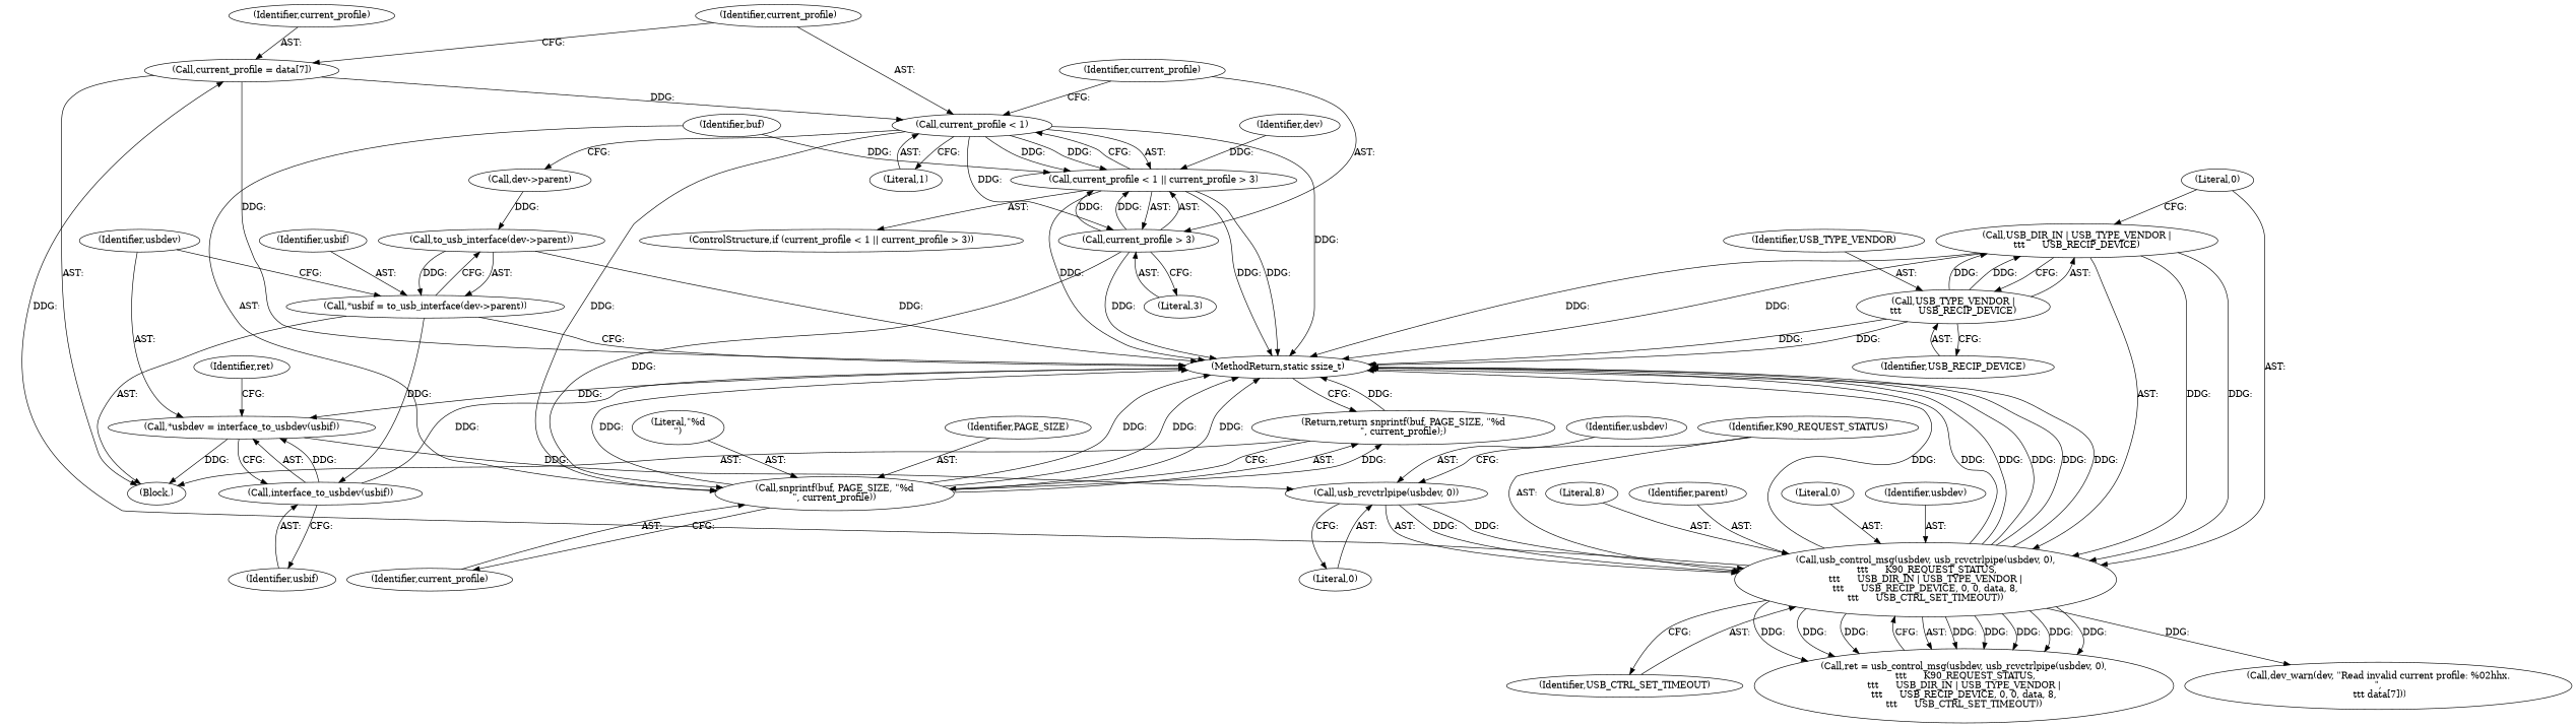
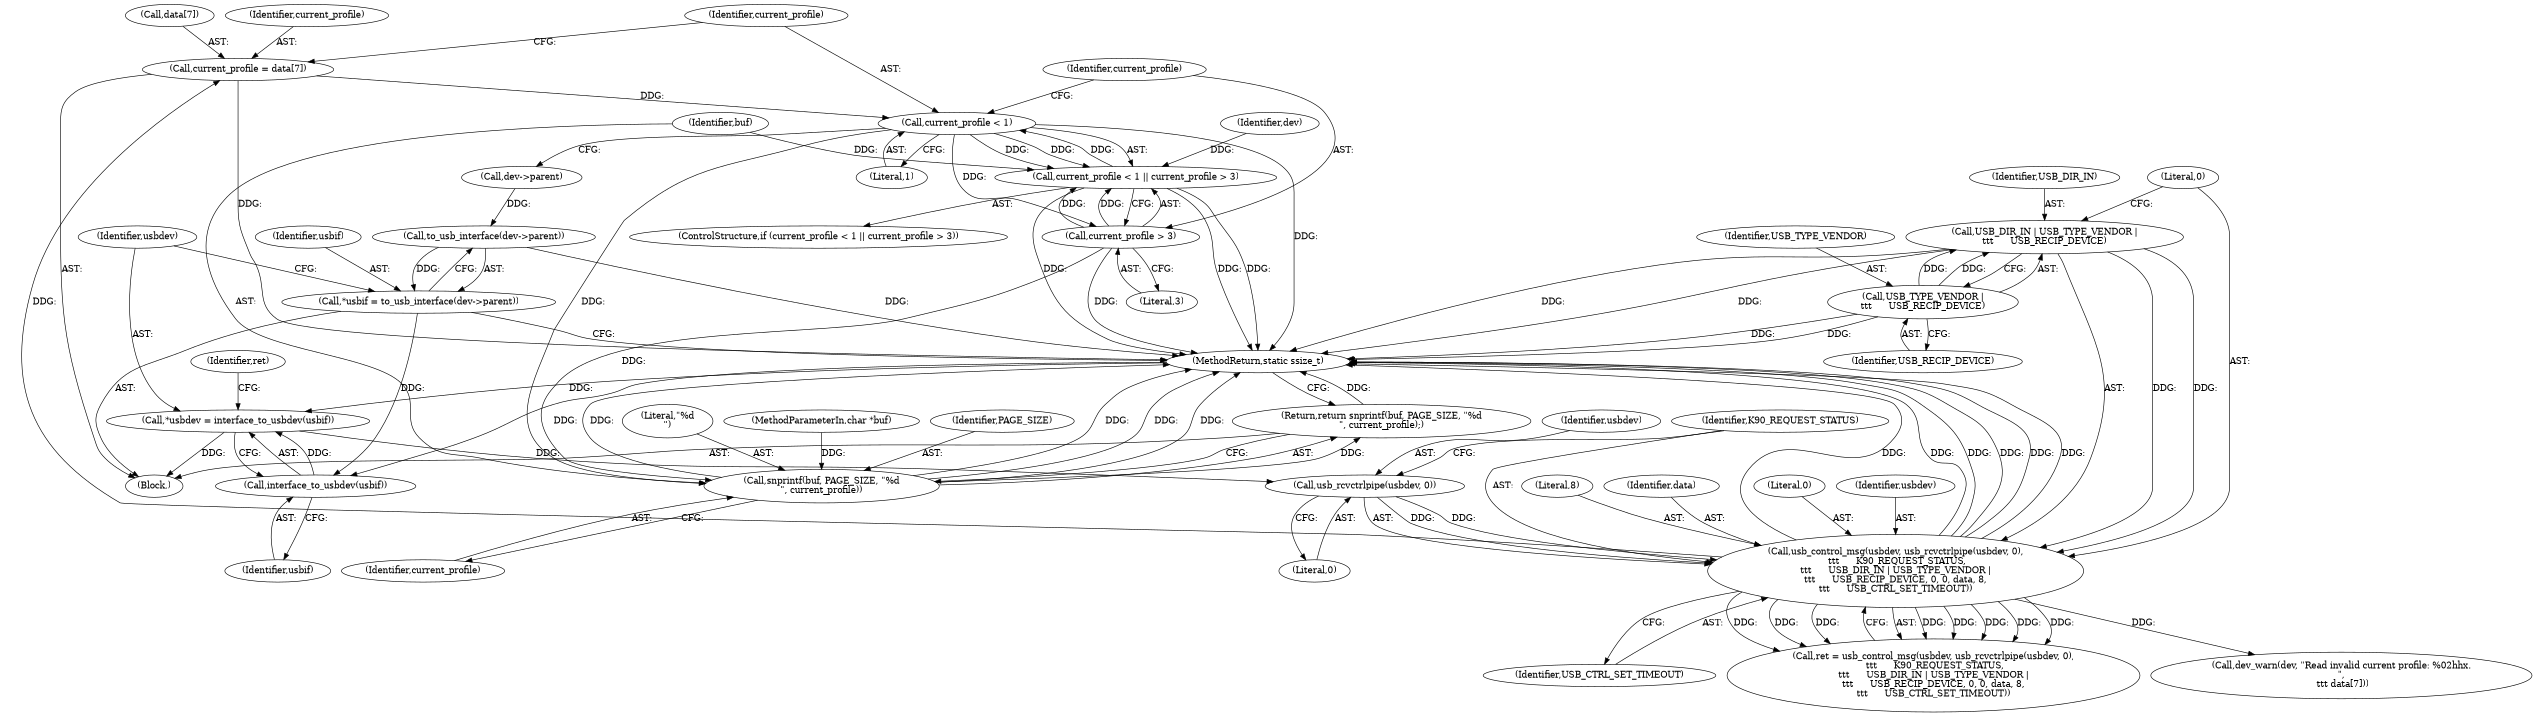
  digraph {
    n1 [label="(Call,current_profile = data[7])"]
    n2 [label="(Call,current_profile < 1)"]
    n3 [label="(Block,)"]
    n4 [label="(MethodReturn,static ssize_t)"]
    n5 [label="(Call,dev->parent)"]
    n6 [label="(Call,current_profile < 1 || current_profile > 3)"]
    n7 [label="(Call,current_profile > 3)"]
    n8 [label="(Call,snprintf(buf, PAGE_SIZE, \"%d\n\", current_profile))"]
    n9 [label="(Literal,1)"]
    n10 [label="(Call,*usbdev = interface_to_usbdev(usbif))"]
    n11 [label="(Return,return snprintf(buf, PAGE_SIZE, \"%d\n\", current_profile);)"]
+   n12 [label="(Call,data[7])"]
    n13 [label="(Call,usb_control_msg(usbdev, usb_rcvctrlpipe(usbdev, 0),\n \t\t\t      K90_REQUEST_STATUS,\n\t\t\t      USB_DIR_IN | USB_TYPE_VENDOR |\n\t\t\t      USB_RECIP_DEVICE, 0, 0, data, 8,\n\t\t\t      USB_CTRL_SET_TIMEOUT))"]
    n14 [label="(Identifier,USB_CTRL_SET_TIMEOUT)"]
    n15 [label="(Call,ret = usb_control_msg(usbdev, usb_rcvctrlpipe(usbdev, 0),\n \t\t\t      K90_REQUEST_STATUS,\n\t\t\t      USB_DIR_IN | USB_TYPE_VENDOR |\n\t\t\t      USB_RECIP_DEVICE, 0, 0, data, 8,\n\t\t\t      USB_CTRL_SET_TIMEOUT))"]
    n16 [label="(Call,dev_warn(dev, \"Read invalid current profile: %02hhx.\n\",\n \t\t\t data[7]))"]
    n17 [label="(Call,usb_rcvctrlpipe(usbdev, 0))"]
    n18 [label="(Literal,0)"]
    n19 [label="(Call,interface_to_usbdev(usbif))"]
    n20 [label="(Identifier,usbif)"]
    n21 [label="(Call,*usbif = to_usb_interface(dev->parent))"]
    n22 [label="(Call,to_usb_interface(dev->parent))"]
    n23 [label="(Call,USB_DIR_IN | USB_TYPE_VENDOR |\n\t\t\t      USB_RECIP_DEVICE)"]
    n24 [label="(Call,USB_TYPE_VENDOR |\n\t\t\t      USB_RECIP_DEVICE)"]
    n25 [label="(Identifier,USB_RECIP_DEVICE)"]
    n26 [label="(ControlStructure,if (current_profile < 1 || current_profile > 3))"]
    n27 [label="(Literal,3)"]
    n28 [label="(Identifier,current_profile)"]
    n29 [label="(Identifier,ret)"]
    n30 [label="(Identifier,buf)"]
    n31 [label="(Identifier,current_profile)"]
    n32 [label="(Literal,\"%d\n\")"]
    n33 [label="(Identifier,dev)"]
    n34 [label="(Identifier,current_profile)"]
    n35 [label="(Literal,8)"]
-   n36 [label="(Identifier,parent)"]
+   n36 [label="(Identifier,data)"]
    n37 [label="(Identifier,usbif)"]
+   n38 [label="(Identifier,USB_DIR_IN)"]
    n39 [label="(Literal,0)"]
    n40 [label="(Identifier,USB_TYPE_VENDOR)"]
    n41 [label="(Identifier,usbdev)"]
    n42 [label="(Identifier,K90_REQUEST_STATUS)"]
+   n43 [label="(MethodParameterIn,char *buf)"]
    n44 [label="(Identifier,usbdev)"]
    n45 [label="(Identifier,PAGE_SIZE)"]
    n46 [label="(Literal,0)"]
    n47 [label="(Identifier,current_profile)"]
    n48 [label="(Identifier,usbdev)"]
    n1 -> n2 [label="DDG: "]
    n1 -> n3 [label="AST: "]
    n1 -> n4 [label="DDG: "]
    n2 -> n4 [label="DDG: "]
    n2 -> n5 [label="CFG: "]
    n2 -> n6 [label="AST: "]
    n2 -> n6 [label="DDG: "]
    n2 -> n6 [label="DDG: "]
    n2 -> n7 [label="DDG: "]
    n2 -> n8 [label="DDG: "]
    n2 -> n9 [label="CFG: "]
    n4 -> n10 [label="DDG: "]
    n4 -> n11 [label="CFG: "]
    n5 -> n22 [label="DDG: "]
-   n6 -> n2 [label="CFG: "]
+   n6 -> n2 [label="DDG: "]
    n6 -> n4 [label="DDG: "]
    n6 -> n4 [label="DDG: "]
    n6 -> n4 [label="DDG: "]
-   n6 -> n7 [label="AST: "]
+   n6 -> n7 [label="CFG: "]
    n6 -> n26 [label="AST: "]
    n7 -> n4 [label="DDG: "]
    n7 -> n6 [label="AST: "]
    n7 -> n6 [label="DDG: "]
    n7 -> n6 [label="DDG: "]
    n7 -> n8 [label="DDG: "]
    n7 -> n27 [label="CFG: "]
    n8 -> n4 [label="DDG: "]
    n8 -> n4 [label="DDG: "]
    n8 -> n4 [label="DDG: "]
    n8 -> n4 [label="DDG: "]
    n8 -> n11 [label="AST: "]
    n8 -> n11 [label="DDG: "]
    n8 -> n28 [label="CFG: "]
    n9 -> n2 [label="AST: "]
    n10 -> n3 [label="DDG: "]
    n10 -> n17 [label="DDG: "]
    n10 -> n19 [label="CFG: "]
    n11 -> n3 [label="AST: "]
    n11 -> n4 [label="DDG: "]
    n11 -> n8 [label="CFG: "]
+   n12 -> n1 [label="AST: "]
    n13 -> n1 [label="DDG: "]
    n13 -> n4 [label="DDG: "]
    n13 -> n4 [label="DDG: "]
    n13 -> n4 [label="DDG: "]
    n13 -> n4 [label="DDG: "]
    n13 -> n4 [label="DDG: "]
    n13 -> n4 [label="DDG: "]
    n13 -> n14 [label="CFG: "]
    n13 -> n15 [label="AST: "]
    n13 -> n15 [label="DDG: "]
    n13 -> n15 [label="DDG: "]
    n13 -> n15 [label="DDG: "]
    n13 -> n15 [label="DDG: "]
    n13 -> n15 [label="DDG: "]
    n13 -> n15 [label="DDG: "]
    n13 -> n15 [label="DDG: "]
    n13 -> n15 [label="DDG: "]
    n13 -> n16 [label="DDG: "]
    n14 -> n13 [label="AST: "]
    n15 -> n13 [label="CFG: "]
    n17 -> n13 [label="AST: "]
    n17 -> n13 [label="DDG: "]
    n17 -> n13 [label="DDG: "]
    n17 -> n18 [label="CFG: "]
    n18 -> n17 [label="AST: "]
-   n19 -> n4 [label="DDG: "]
+   n4 -> n19 [label="DDG: "]
    n19 -> n10 [label="AST: "]
    n19 -> n10 [label="DDG: "]
    n19 -> n20 [label="CFG: "]
    n20 -> n19 [label="AST: "]
    n21 -> n3 [label="AST: "]
    n21 -> n4 [label="CFG: "]
    n21 -> n19 [label="DDG: "]
    n21 -> n22 [label="CFG: "]
    n22 -> n4 [label="DDG: "]
    n22 -> n21 [label="AST: "]
    n22 -> n21 [label="DDG: "]
    n23 -> n4 [label="DDG: "]
    n23 -> n4 [label="DDG: "]
    n23 -> n13 [label="AST: "]
    n23 -> n13 [label="DDG: "]
    n23 -> n13 [label="DDG: "]
    n23 -> n24 [label="CFG: "]
    n24 -> n4 [label="DDG: "]
    n24 -> n4 [label="DDG: "]
    n24 -> n23 [label="AST: "]
    n24 -> n23 [label="DDG: "]
    n24 -> n23 [label="DDG: "]
    n24 -> n25 [label="CFG: "]
    n25 -> n24 [label="AST: "]
    n27 -> n7 [label="AST: "]
    n28 -> n8 [label="AST: "]
    n29 -> n10 [label="CFG: "]
    n30 -> n6 [label="DDG: "]
    n30 -> n8 [label="AST: "]
    n31 -> n1 [label="AST: "]
    n32 -> n8 [label="AST: "]
    n33 -> n6 [label="DDG: "]
    n34 -> n2 [label="CFG: "]
    n34 -> n7 [label="AST: "]
    n35 -> n13 [label="AST: "]
    n36 -> n13 [label="AST: "]
    n37 -> n21 [label="AST: "]
+   n38 -> n23 [label="AST: "]
    n39 -> n13 [label="AST: "]
    n39 -> n23 [label="CFG: "]
    n40 -> n24 [label="AST: "]
    n41 -> n17 [label="AST: "]
    n42 -> n13 [label="AST: "]
    n42 -> n17 [label="CFG: "]
+   n43 -> n8 [label="DDG: "]
    n44 -> n10 [label="AST: "]
    n44 -> n21 [label="CFG: "]
    n45 -> n8 [label="AST: "]
    n46 -> n13 [label="AST: "]
    n47 -> n1 [label="CFG: "]
    n47 -> n2 [label="AST: "]
    n48 -> n13 [label="AST: "]
  }
